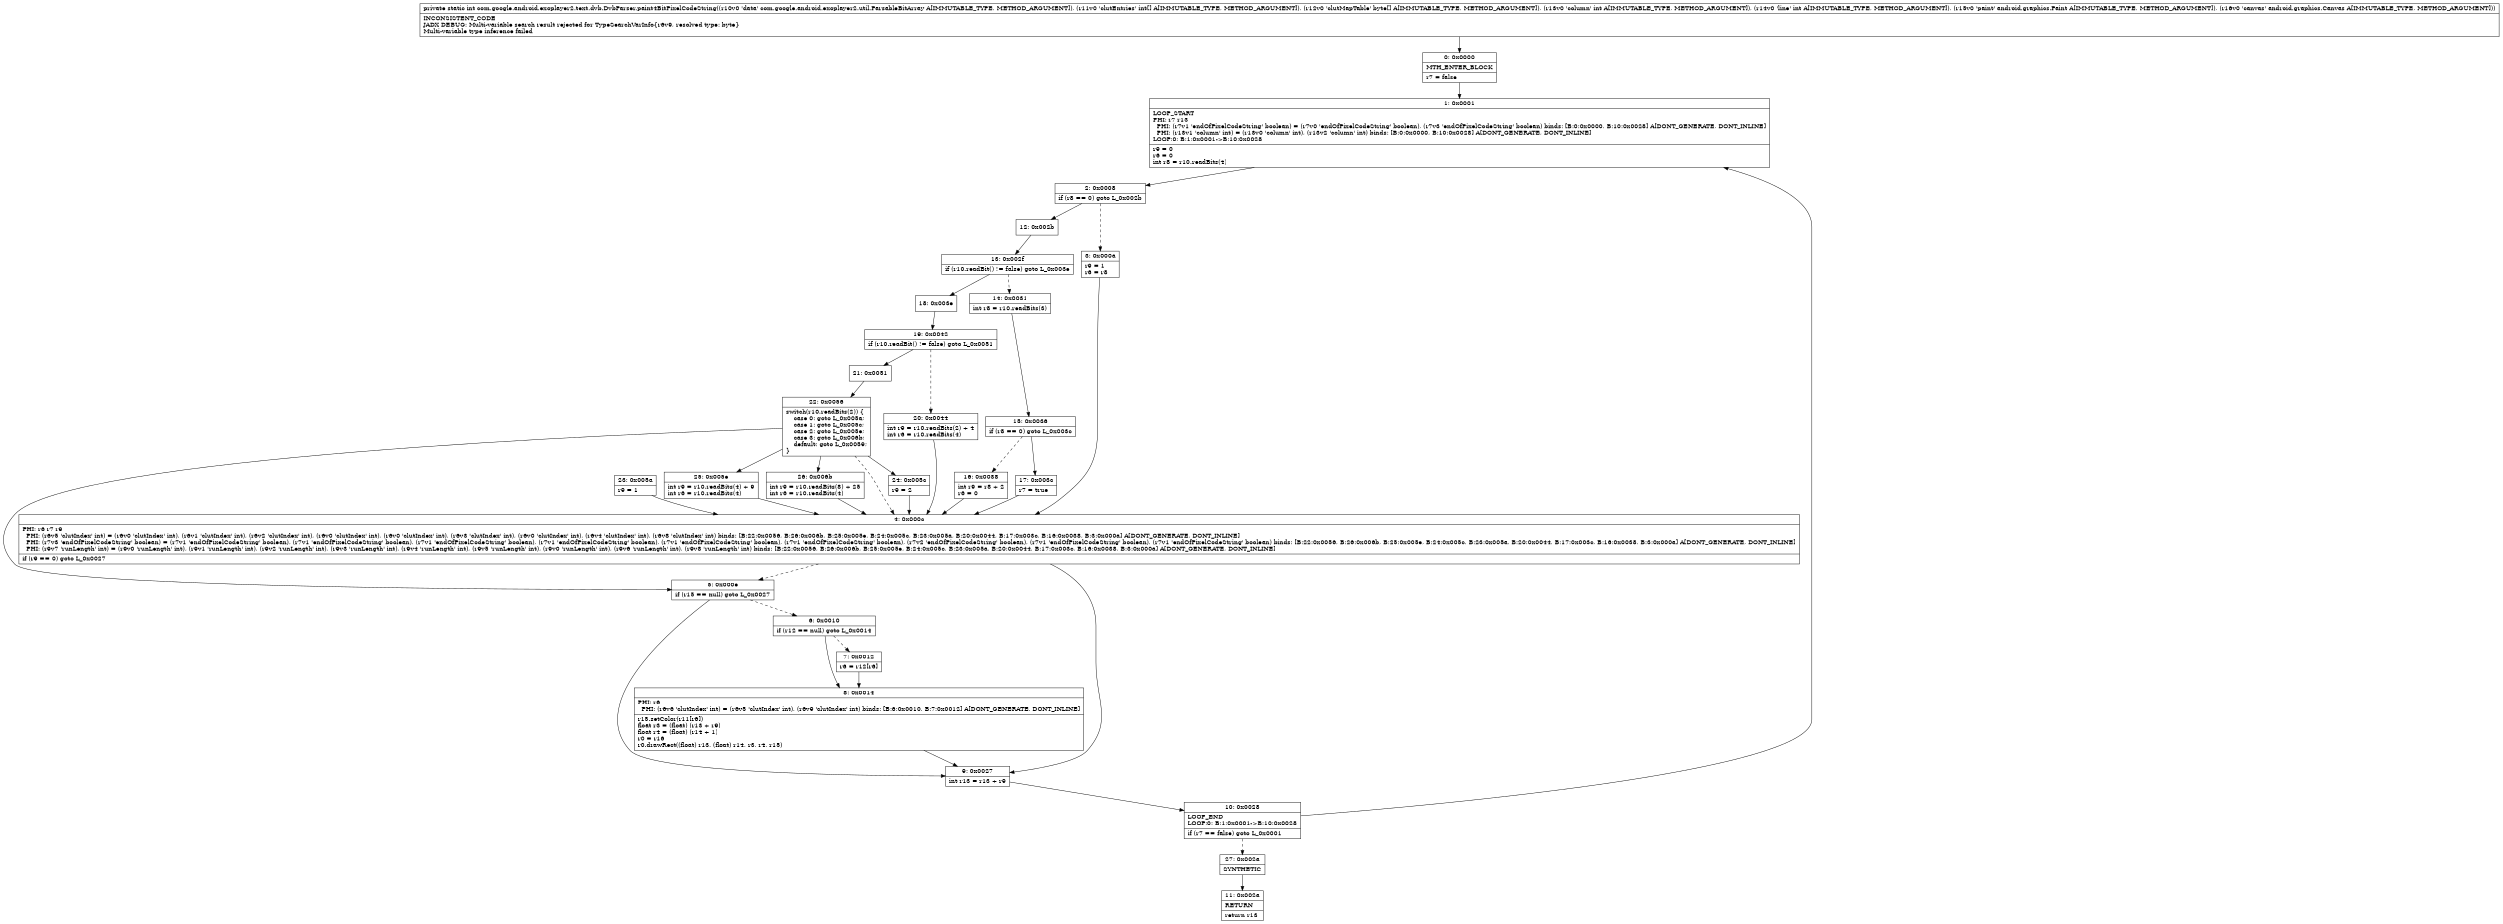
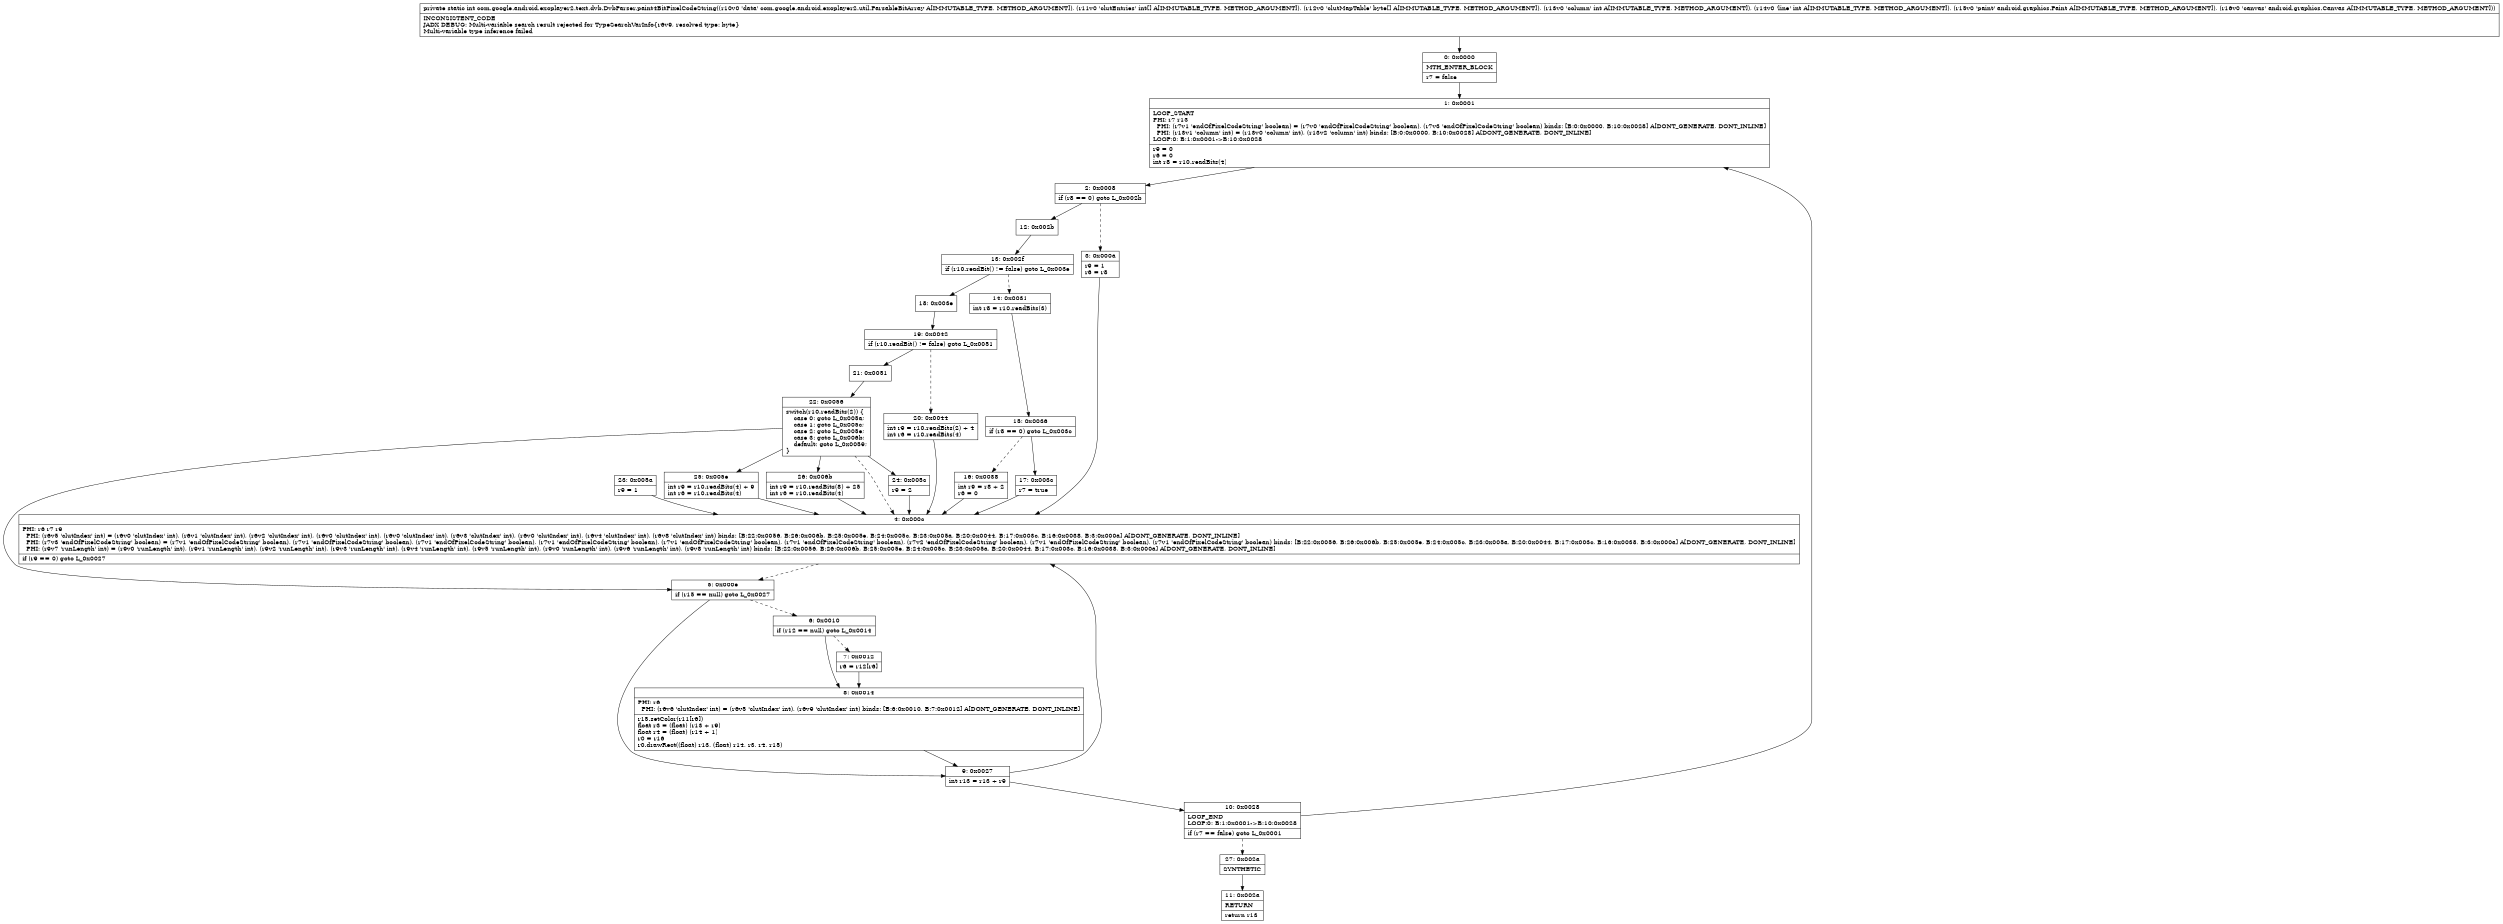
  digraph {
    node [shape=record]
    n1 [label="{0\:\ 0x0000|MTH_ENTER_BLOCK\l|r7 = false\l}"]
    n2 [label="{1\:\ 0x0001|LOOP_START\lPHI: r7 r13 \l  PHI: (r7v1 'endOfPixelCodeString' boolean) = (r7v0 'endOfPixelCodeString' boolean), (r7v3 'endOfPixelCodeString' boolean) binds: [B:0:0x0000, B:10:0x0028] A[DONT_GENERATE, DONT_INLINE]\l  PHI: (r13v1 'column' int) = (r13v0 'column' int), (r13v2 'column' int) binds: [B:0:0x0000, B:10:0x0028] A[DONT_GENERATE, DONT_INLINE]\lLOOP:0: B:1:0x0001\-\>B:10:0x0028\l|r9 = 0\lr6 = 0\lint r8 = r10.readBits(4)\l}"]
    n3 [label="{2\:\ 0x0008|if (r8 == 0) goto L_0x002b\l}"]
    n4 [label="{3\:\ 0x000a|r9 = 1\lr6 = r8\l}"]
    n5 [label="{12\:\ 0x002b}"]
    n6 [label="{4\:\ 0x000c|PHI: r6 r7 r9 \l  PHI: (r6v5 'clutIndex' int) = (r6v0 'clutIndex' int), (r6v1 'clutIndex' int), (r6v2 'clutIndex' int), (r6v0 'clutIndex' int), (r6v0 'clutIndex' int), (r6v3 'clutIndex' int), (r6v0 'clutIndex' int), (r6v4 'clutIndex' int), (r6v8 'clutIndex' int) binds: [B:22:0x0056, B:26:0x006b, B:25:0x005e, B:24:0x005c, B:23:0x005a, B:20:0x0044, B:17:0x003c, B:16:0x0038, B:3:0x000a] A[DONT_GENERATE, DONT_INLINE]\l  PHI: (r7v3 'endOfPixelCodeString' boolean) = (r7v1 'endOfPixelCodeString' boolean), (r7v1 'endOfPixelCodeString' boolean), (r7v1 'endOfPixelCodeString' boolean), (r7v1 'endOfPixelCodeString' boolean), (r7v1 'endOfPixelCodeString' boolean), (r7v1 'endOfPixelCodeString' boolean), (r7v2 'endOfPixelCodeString' boolean), (r7v1 'endOfPixelCodeString' boolean), (r7v1 'endOfPixelCodeString' boolean) binds: [B:22:0x0056, B:26:0x006b, B:25:0x005e, B:24:0x005c, B:23:0x005a, B:20:0x0044, B:17:0x003c, B:16:0x0038, B:3:0x000a] A[DONT_GENERATE, DONT_INLINE]\l  PHI: (r9v7 'runLength' int) = (r9v0 'runLength' int), (r9v1 'runLength' int), (r9v2 'runLength' int), (r9v3 'runLength' int), (r9v4 'runLength' int), (r9v5 'runLength' int), (r9v0 'runLength' int), (r9v6 'runLength' int), (r9v8 'runLength' int) binds: [B:22:0x0056, B:26:0x006b, B:25:0x005e, B:24:0x005c, B:23:0x005a, B:20:0x0044, B:17:0x003c, B:16:0x0038, B:3:0x000a] A[DONT_GENERATE, DONT_INLINE]\l|if (r9 == 0) goto L_0x0027\l}"]
    n7 [label="{13\:\ 0x002f|if (r10.readBit() != false) goto L_0x003e\l}"]
    n8 [label="{5\:\ 0x000e|if (r15 == null) goto L_0x0027\l}"]
    n9 [label="{9\:\ 0x0027|int r13 = r13 + r9\l}"]
    n10 [label="{6\:\ 0x0010|if (r12 == null) goto L_0x0014\l}"]
    n11 [label="{10\:\ 0x0028|LOOP_END\lLOOP:0: B:1:0x0001\-\>B:10:0x0028\l|if (r7 == false) goto L_0x0001\l}"]
    n12 [label="{7\:\ 0x0012|r6 = r12[r6]\l}"]
    n13 [label="{8\:\ 0x0014|PHI: r6 \l  PHI: (r6v6 'clutIndex' int) = (r6v5 'clutIndex' int), (r6v9 'clutIndex' int) binds: [B:6:0x0010, B:7:0x0012] A[DONT_GENERATE, DONT_INLINE]\l|r15.setColor(r11[r6])\lfloat r3 = (float) (r13 + r9)\lfloat r4 = (float) (r14 + 1)\lr0 = r16\lr0.drawRect((float) r13, (float) r14, r3, r4, r15)\l}"]
    n14 [label="{27\:\ 0x002a|SYNTHETIC\l}"]
    n15 [label="{11\:\ 0x002a|RETURN\l|return r13\l}"]
    n16 [label="{14\:\ 0x0031|int r8 = r10.readBits(3)\l}"]
    n17 [label="{18\:\ 0x003e}"]
    n18 [label="{15\:\ 0x0036|if (r8 == 0) goto L_0x003c\l}"]
    n19 [label="{19\:\ 0x0042|if (r10.readBit() != false) goto L_0x0051\l}"]
    n20 [label="{16\:\ 0x0038|int r9 = r8 + 2\lr6 = 0\l}"]
    n21 [label="{17\:\ 0x003c|r7 = true\l}"]
    n22 [label="{20\:\ 0x0044|int r9 = r10.readBits(2) + 4\lint r6 = r10.readBits(4)\l}"]
    n23 [label="{21\:\ 0x0051}"]
    n24 [label="{22\:\ 0x0056|switch(r10.readBits(2)) \{\l    case 0: goto L_0x005a;\l    case 1: goto L_0x005c;\l    case 2: goto L_0x005e;\l    case 3: goto L_0x006b;\l    default: goto L_0x0059;\l\}\l}"]
    n25 [label="{24\:\ 0x005c|r9 = 2\l}"]
    n26 [label="{25\:\ 0x005e|int r9 = r10.readBits(4) + 9\lint r6 = r10.readBits(4)\l}"]
    n27 [label="{26\:\ 0x006b|int r9 = r10.readBits(8) + 25\lint r6 = r10.readBits(4)\l}"]
    n28 [label="{23\:\ 0x005a|r9 = 1\l}"]
    n29 [label="{private static int com.google.android.exoplayer2.text.dvb.DvbParser.paint4BitPixelCodeString((r10v0 'data' com.google.android.exoplayer2.util.ParsableBitArray A[IMMUTABLE_TYPE, METHOD_ARGUMENT]), (r11v0 'clutEntries' int[] A[IMMUTABLE_TYPE, METHOD_ARGUMENT]), (r12v0 'clutMapTable' byte[] A[IMMUTABLE_TYPE, METHOD_ARGUMENT]), (r13v0 'column' int A[IMMUTABLE_TYPE, METHOD_ARGUMENT]), (r14v0 'line' int A[IMMUTABLE_TYPE, METHOD_ARGUMENT]), (r15v0 'paint' android.graphics.Paint A[IMMUTABLE_TYPE, METHOD_ARGUMENT]), (r16v0 'canvas' android.graphics.Canvas A[IMMUTABLE_TYPE, METHOD_ARGUMENT]))  | INCONSISTENT_CODE\lJADX DEBUG: Multi\-variable search result rejected for TypeSearchVarInfo\{r6v9, resolved type: byte\}\lMulti\-variable type inference failed\l}"]
    n1 -> n2
    n2 -> n3
    n3 -> n4 [style=dashed]
    n3 -> n5
    n4 -> n6
    n5 -> n7
    n6 -> n8 [style=dashed]
-   n6 -> n9
+   n9 -> n6
    n7 -> n16 [style=dashed]
    n7 -> n17
    n8 -> n9
    n8 -> n10 [style=dashed]
    n9 -> n11
    n10 -> n12 [style=dashed]
    n10 -> n13
    n11 -> n2
    n11 -> n14 [style=dashed]
    n12 -> n13
    n13 -> n9
    n14 -> n15
    n16 -> n18
    n17 -> n19
    n18 -> n20 [style=dashed]
    n18 -> n21
    n19 -> n22 [style=dashed]
    n19 -> n23
    n20 -> n6
    n21 -> n6
    n22 -> n6
    n23 -> n24
    n24 -> n6 [style=dashed]
    n24 -> n8
    n24 -> n25
    n24 -> n26
    n24 -> n27
    n25 -> n6
    n26 -> n6
    n27 -> n6
    n28 -> n6
    n29 -> n1
  }
